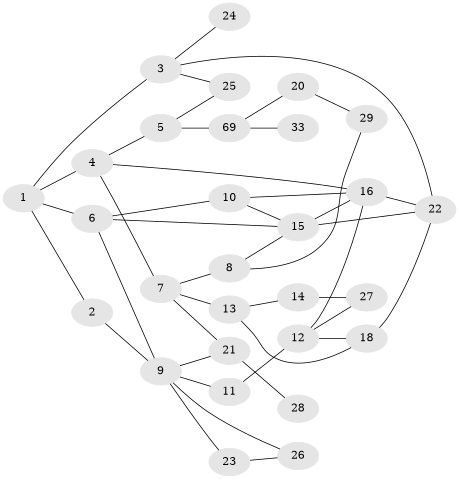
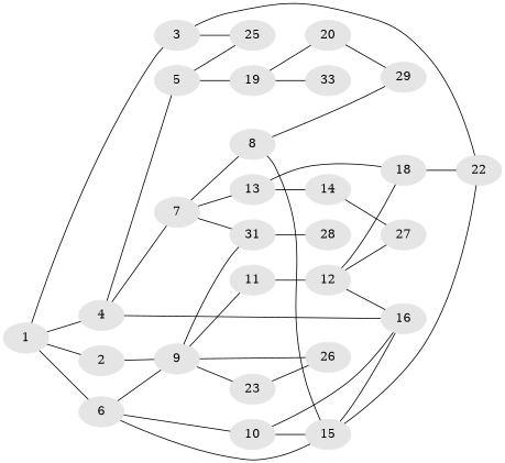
  graph {
    rankdir=LR
    node [color=gray90 style=filled]
    edge [weight=1.0]
    1
    2
    3
    4
    6
    9
    22
-   24
    25
    5
    7
    16
    10
    15
-   21
+   21 [label=31]
    11
    23
    26
-   19 [label=69]
+   19
    8
    13
    20
    33
    29
    18
    14
    28
    12
    27
    1 -- 2
    1 -- 3
    1 -- 4
    1 -- 6
    2 -- 9
    3 -- 22
-   3 -- 24
    3 -- 25
    4 -- 5
    4 -- 7
    4 -- 16 [weight=3.0]
    6 -- 9
    6 -- 10
    6 -- 15
    9 -- 21
    9 -- 11
    9 -- 23
    9 -- 26
    5 -- 25
    5 -- 19
    7 -- 21
    7 -- 8
    7 -- 13
-   16 -- 22
    10 -- 16
    10 -- 15
    15 -- 22
    15 -- 16
    21 -- 28
    11 -- 12
    23 -- 26
    19 -- 20
    19 -- 33
    8 -- 15
    8 -- 29
    13 -- 18
    13 -- 14
    20 -- 29
    18 -- 22
    14 -- 27
    12 -- 16
    12 -- 18
    12 -- 27
  }
